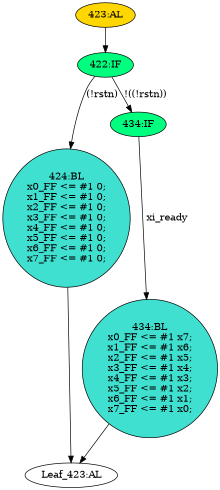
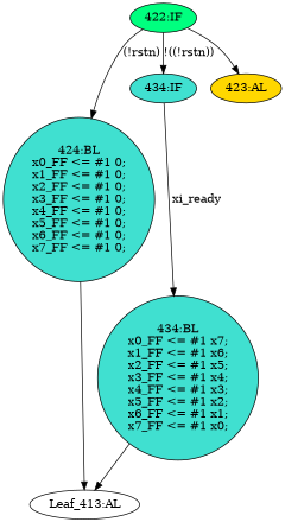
  strict digraph {
    node [fillcolor=turquoise statements="[]" style=filled typ=Block]
    edge [cond="[]" lineno=None]
    n1 [ast="<pyverilog.vparser.ast.Block object at 0x7f9d7db76e10>" label="424:BL\nx0_FF <= #1 0;\nx1_FF <= #1 0;\nx2_FF <= #1 0;\nx3_FF <= #1 0;\nx4_FF <= #1 0;\nx5_FF <= #1 0;\nx6_FF <= #1 0;\nx7_FF <= #1 0;" statements="[<pyverilog.vparser.ast.NonblockingSubstitution object at 0x7f9d7db95e50>, <pyverilog.vparser.ast.NonblockingSubstitution object at 0x7f9d7db761d0>, <pyverilog.vparser.ast.NonblockingSubstitution object at 0x7f9d7db76390>, <pyverilog.vparser.ast.NonblockingSubstitution object at 0x7f9d7db76550>, <pyverilog.vparser.ast.NonblockingSubstitution object at 0x7f9d7db76710>, <pyverilog.vparser.ast.NonblockingSubstitution object at 0x7f9d7db768d0>, <pyverilog.vparser.ast.NonblockingSubstitution object at 0x7f9d7db76a90>, <pyverilog.vparser.ast.NonblockingSubstitution object at 0x7f9d7db76c50>]"]
-   n2 [def_var="['x7_FF', 'x3_FF', 'x0_FF', 'x1_FF', 'x4_FF', 'x6_FF', 'x5_FF', 'x2_FF']" label="Leaf_423:AL" fillcolor="" statements="" style="" typ=""]
-   n3 [ast="<pyverilog.vparser.ast.IfStatement object at 0x7f9d7db76e50>" fillcolor=springgreen label="434:IF" typ=IfStatement]
+   n2 [def_var="['x7_FF', 'x3_FF', 'x0_FF', 'x1_FF', 'x4_FF', 'x6_FF', 'x5_FF', 'x2_FF']" label="Leaf_413:AL" fillcolor="" statements="" style="" typ=""]
+   n3 [ast="<pyverilog.vparser.ast.IfStatement object at 0x7f9d7db76e50>" label="434:IF" typ=IfStatement]
    n4 [ast="<pyverilog.vparser.ast.Block object at 0x7f9d7db76f10>" label="434:BL\nx0_FF <= #1 x7;\nx1_FF <= #1 x6;\nx2_FF <= #1 x5;\nx3_FF <= #1 x4;\nx4_FF <= #1 x3;\nx5_FF <= #1 x2;\nx6_FF <= #1 x1;\nx7_FF <= #1 x0;" statements="[<pyverilog.vparser.ast.NonblockingSubstitution object at 0x7f9d7db76f50>, <pyverilog.vparser.ast.NonblockingSubstitution object at 0x7f9d7db74150>, <pyverilog.vparser.ast.NonblockingSubstitution object at 0x7f9d7db74310>, <pyverilog.vparser.ast.NonblockingSubstitution object at 0x7f9d7db744d0>, <pyverilog.vparser.ast.NonblockingSubstitution object at 0x7f9d7db95d90>, <pyverilog.vparser.ast.NonblockingSubstitution object at 0x7f9d7db747d0>, <pyverilog.vparser.ast.NonblockingSubstitution object at 0x7f9d7db74990>, <pyverilog.vparser.ast.NonblockingSubstitution object at 0x7f9d7db74b50>]"]
    n5 [ast="<pyverilog.vparser.ast.IfStatement object at 0x7f9d7db74d50>" fillcolor=springgreen label="422:IF" typ=IfStatement]
    n6 [ast="<pyverilog.vparser.ast.Always object at 0x7f9d7db74e10>" clk_sens=False fillcolor=gold label="423:AL" sens="['sclk', 'rstn']" typ=Always use_var="['x1', 'xi_ready', 'x2', 'x3', 'x0', 'rstn', 'x6', 'x7', 'x4', 'x5']"]
    n1 -> n2
    n3 -> n4 [cond="['xi_ready']" label=xi_ready lineno=434]
    n4 -> n2
    n5 -> n1 [cond="['rstn']" label="(!rstn)" lineno=424]
    n5 -> n3 [cond="['rstn']" label="!((!rstn))" lineno=424]
-   n6 -> n5
+   n5 -> n6
  }
